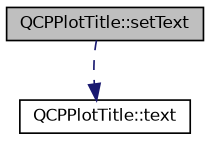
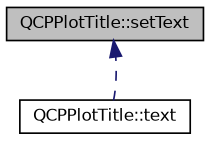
  digraph {
    rankdir=TB
    node [color=black fontname=Helvetica fontsize=10 shape=record style=filled]
    n1 [fillcolor=grey75 fontcolor=black height=0.2 label="QCPPlotTitle::setText" width=0.4]
    n2 [fillcolor=white height=0.2 label="QCPPlotTitle::text" width=0.4]
-   n1 -> n2 [color=midnightblue fontname=Helvetica fontsize=10 labelfontname=Helvetica labelfontsize=10 style=dashed]
+   n2 -> n1 [color=midnightblue fontname=Helvetica fontsize=10 labelfontname=Helvetica labelfontsize=10 style=dashed]
  }
